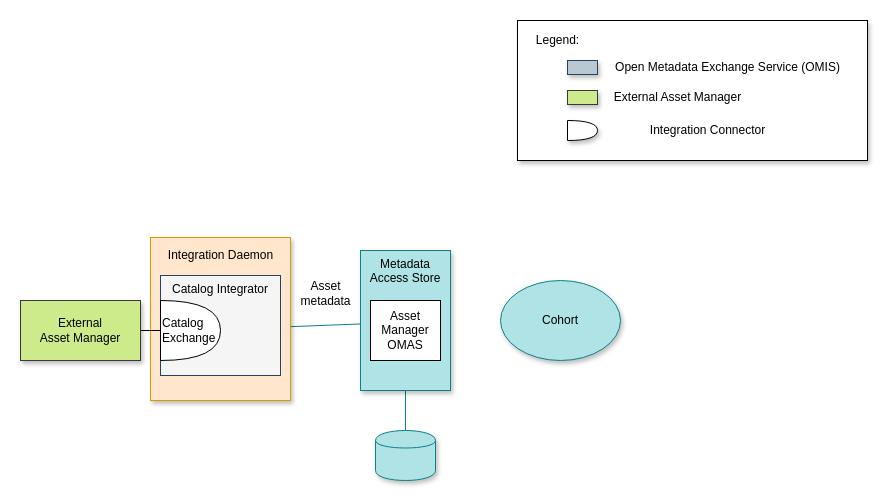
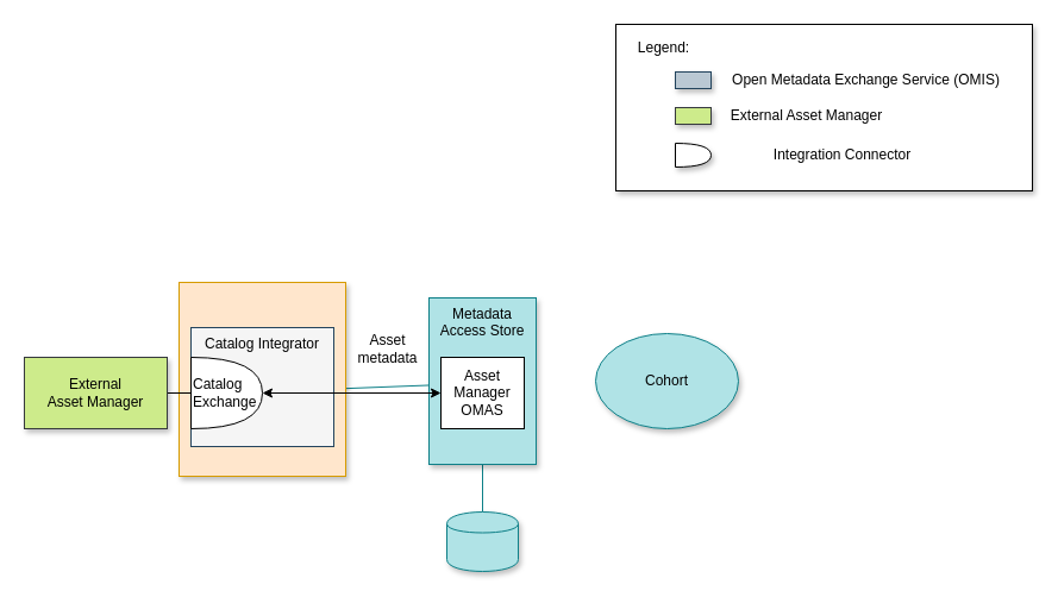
  <mxCell id="0" />
  <mxCell id="1" parent="0" />
  <mxCell id="2" value="" style="rounded=0;whiteSpace=wrap;html=1;align=right;shadow=1;" vertex="1" parent="1"><mxGeometry x="517" y="20" width="350" height="140" as="geometry" /></mxCell>
  <mxCell id="3" value="Cohort" style="ellipse;whiteSpace=wrap;html=1;fillColor=#b0e3e6;strokeColor=#0e8088;shadow=1;" vertex="1" parent="1"><mxGeometry x="500" y="280" width="120" height="80" as="geometry" /></mxCell>
  <mxCell id="4" style="edgeStyle=orthogonalEdgeStyle;rounded=0;orthogonalLoop=1;jettySize=auto;html=1;exitX=0.5;exitY=0;exitDx=0;exitDy=0;entryX=0.5;entryY=1;entryDx=0;entryDy=0;endArrow=none;endFill=0;fillColor=#b0e3e6;strokeColor=#0e8088;" edge="1" parent="1" source="5" target="7"><mxGeometry relative="1" as="geometry" /></mxCell>
  <mxCell id="5" value="" style="shape=cylinder;whiteSpace=wrap;html=1;boundedLbl=1;backgroundOutline=1;fillColor=#b0e3e6;strokeColor=#0e8088;shadow=1;" vertex="1" parent="1"><mxGeometry x="375" y="430" width="60" height="50" as="geometry" /></mxCell>
  <mxCell id="6" style="edgeStyle=none;rounded=0;orthogonalLoop=1;jettySize=auto;html=1;exitX=1;exitY=0.5;exitDx=0;exitDy=0;endArrow=none;endFill=0;fillColor=#b0e3e6;strokeColor=#0e8088;" edge="1" parent="1" source="7" target="14"><mxGeometry relative="1" as="geometry" /></mxCell>
  <mxCell id="7" value="Metadata Access Store" style="rounded=0;whiteSpace=wrap;html=1;verticalAlign=top;fillColor=#b0e3e6;strokeColor=#0e8088;shadow=1;" vertex="1" parent="1"><mxGeometry x="360" y="250" width="90" height="140" as="geometry" /></mxCell>
  <mxCell id="8" value="Asset&lt;br&gt;Manager&lt;br&gt;OMAS" style="rounded=0;whiteSpace=wrap;html=1;" vertex="1" parent="1"><mxGeometry x="370" y="300" width="70" height="60" as="geometry" /></mxCell>
  <mxCell id="9" value="" style="rounded=0;whiteSpace=wrap;html=1;fillColor=#ffe6cc;strokeColor=#d79b00;shadow=1;" vertex="1" parent="1"><mxGeometry x="150" y="237" width="140" height="163" as="geometry" /></mxCell>
  <mxCell id="10" style="edgeStyle=none;rounded=0;orthogonalLoop=1;jettySize=auto;html=1;entryX=0;entryY=0.5;entryDx=0;entryDy=0;entryPerimeter=0;endArrow=none;endFill=0;" edge="1" parent="1" source="11" target="14"><mxGeometry relative="1" as="geometry" /></mxCell>
  <mxCell id="11" value="External&lt;br&gt;Asset Manager" style="rounded=0;whiteSpace=wrap;html=1;fillColor=#cdeb8b;strokeColor=#36393d;shadow=1;" vertex="1" parent="1"><mxGeometry x="20" y="300" width="120" height="60" as="geometry" /></mxCell>
  <mxCell id="12" value="Catalog Integrator" style="rounded=0;whiteSpace=wrap;html=1;verticalAlign=top;fillColor=#f5f5f5;strokeColor=#23445d;" vertex="1" parent="1"><mxGeometry x="160" y="275" width="120" height="100" as="geometry" /></mxCell>
+ <mxCell id="13" style="edgeStyle=orthogonalEdgeStyle;rounded=0;orthogonalLoop=1;jettySize=auto;html=1;exitX=1;exitY=0.5;exitDx=0;exitDy=0;exitPerimeter=0;entryX=0;entryY=0.5;entryDx=0;entryDy=0;endArrow=classic;endFill=1;startArrow=classic;startFill=1;" edge="1" parent="1" source="14" target="8"><mxGeometry relative="1" as="geometry"><mxPoint x="370" y="313" as="targetPoint" /></mxGeometry></mxCell>
  <mxCell id="14" value="Catalog&lt;br&gt;Exchange" style="shape=or;whiteSpace=wrap;html=1;align=left;" vertex="1" parent="1"><mxGeometry x="160" y="300" width="60" height="60" as="geometry" /></mxCell>
  <mxCell id="15" value="Asset&lt;br&gt;metadata" style="text;html=1;align=center;verticalAlign=middle;resizable=0;points=[];;autosize=1;" vertex="1" parent="1"><mxGeometry x="290" y="278" width="70" height="30" as="geometry" /></mxCell>
- <mxCell id="16" value="Integration Daemon" style="text;html=1;align=center;verticalAlign=middle;resizable=0;points=[];;autosize=1;" vertex="1" parent="1"><mxGeometry x="160" y="245" width="120" height="20" as="geometry" /></mxCell>
  <mxCell id="17" value="" style="shape=or;whiteSpace=wrap;html=1;align=left;shadow=1;" vertex="1" parent="1"><mxGeometry x="567" y="120" width="30" height="20" as="geometry" /></mxCell>
  <mxCell id="18" value="Integration Connector" style="text;html=1;align=center;verticalAlign=middle;resizable=0;points=[];autosize=1;shadow=1;" vertex="1" parent="1"><mxGeometry x="642" y="120" width="130" height="20" as="geometry" /></mxCell>
  <mxCell id="19" value="" style="rounded=0;whiteSpace=wrap;html=1;fillColor=#cdeb8b;strokeColor=#36393d;shadow=1;" vertex="1" parent="1"><mxGeometry x="567" y="90" width="30" height="14" as="geometry" /></mxCell>
  <mxCell id="20" value="External Asset Manager" style="text;html=1;align=center;verticalAlign=middle;resizable=0;points=[];autosize=1;shadow=1;" vertex="1" parent="1"><mxGeometry x="607" y="87" width="140" height="20" as="geometry" /></mxCell>
  <mxCell id="21" value="" style="rounded=0;whiteSpace=wrap;html=1;verticalAlign=top;fillColor=#bac8d3;strokeColor=#23445d;shadow=1;" vertex="1" parent="1"><mxGeometry x="567" y="60" width="30" height="14" as="geometry" /></mxCell>
  <mxCell id="22" value="Open Metadata Exchange Service (OMIS)" style="text;html=1;align=center;verticalAlign=middle;resizable=0;points=[];autosize=1;shadow=1;" vertex="1" parent="1"><mxGeometry x="607" y="57" width="240" height="20" as="geometry" /></mxCell>
  <mxCell id="23" value="Legend:" style="text;html=1;align=center;verticalAlign=middle;resizable=0;points=[];autosize=1;shadow=1;" vertex="1" parent="1"><mxGeometry x="527" y="30" width="60" height="20" as="geometry" /></mxCell>
